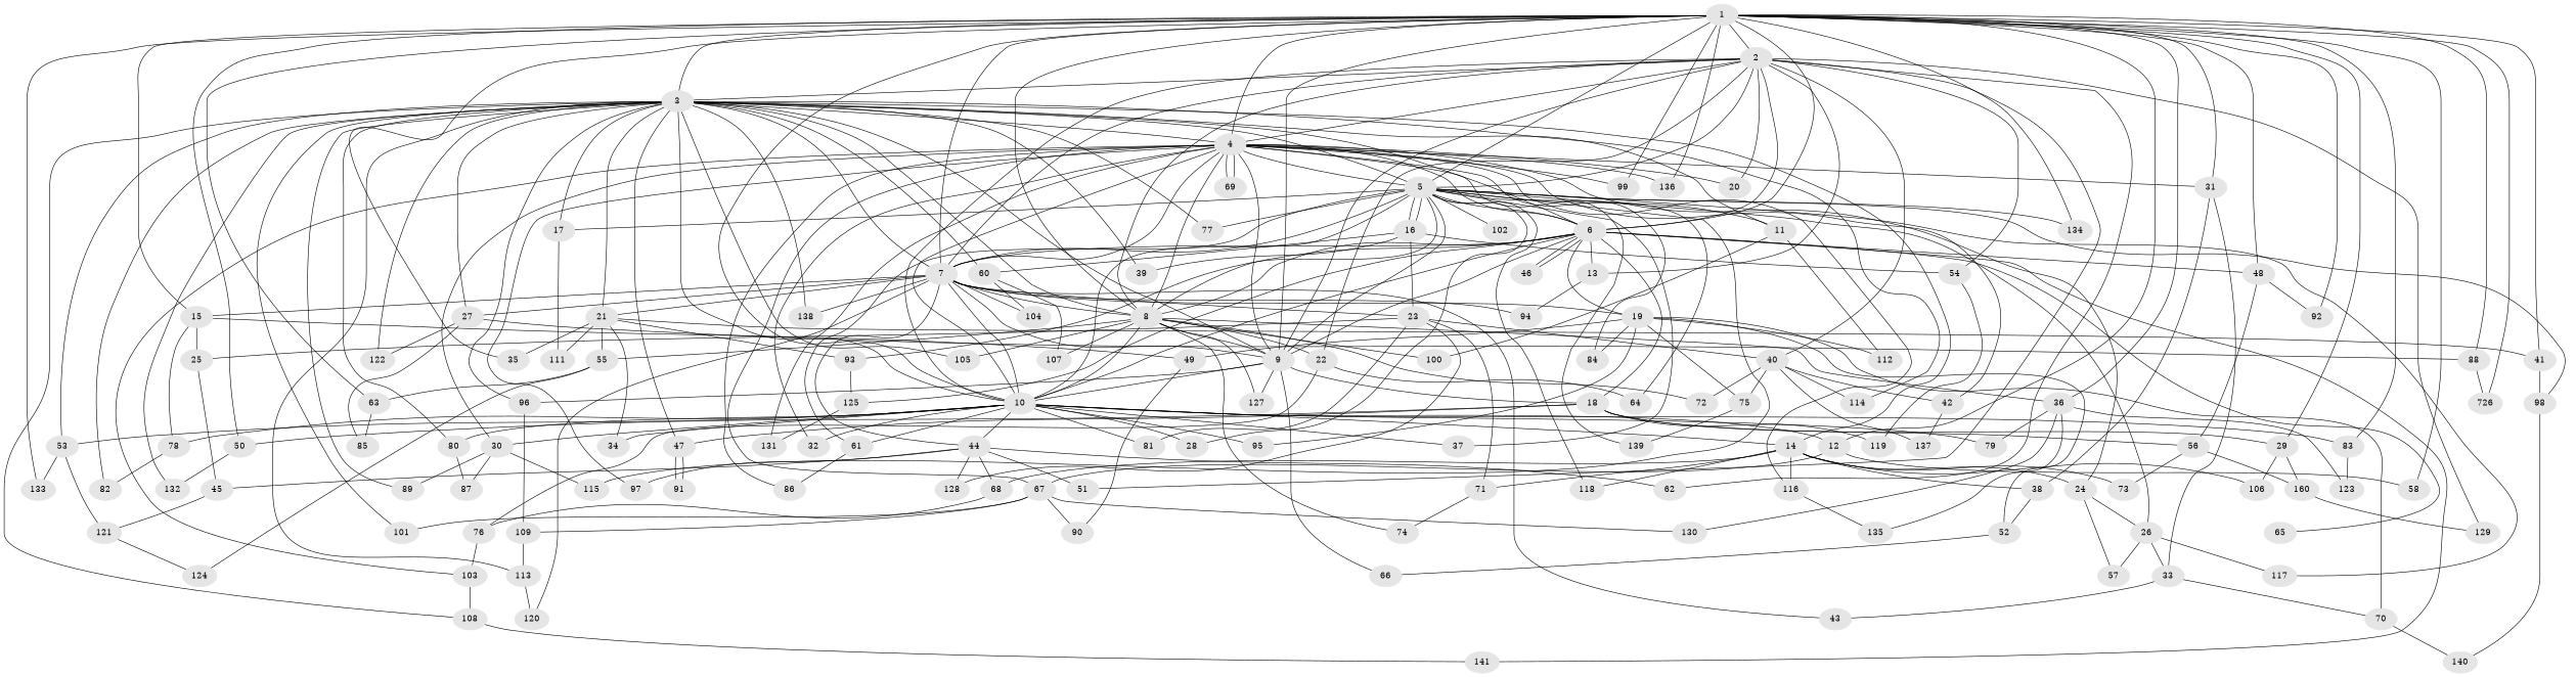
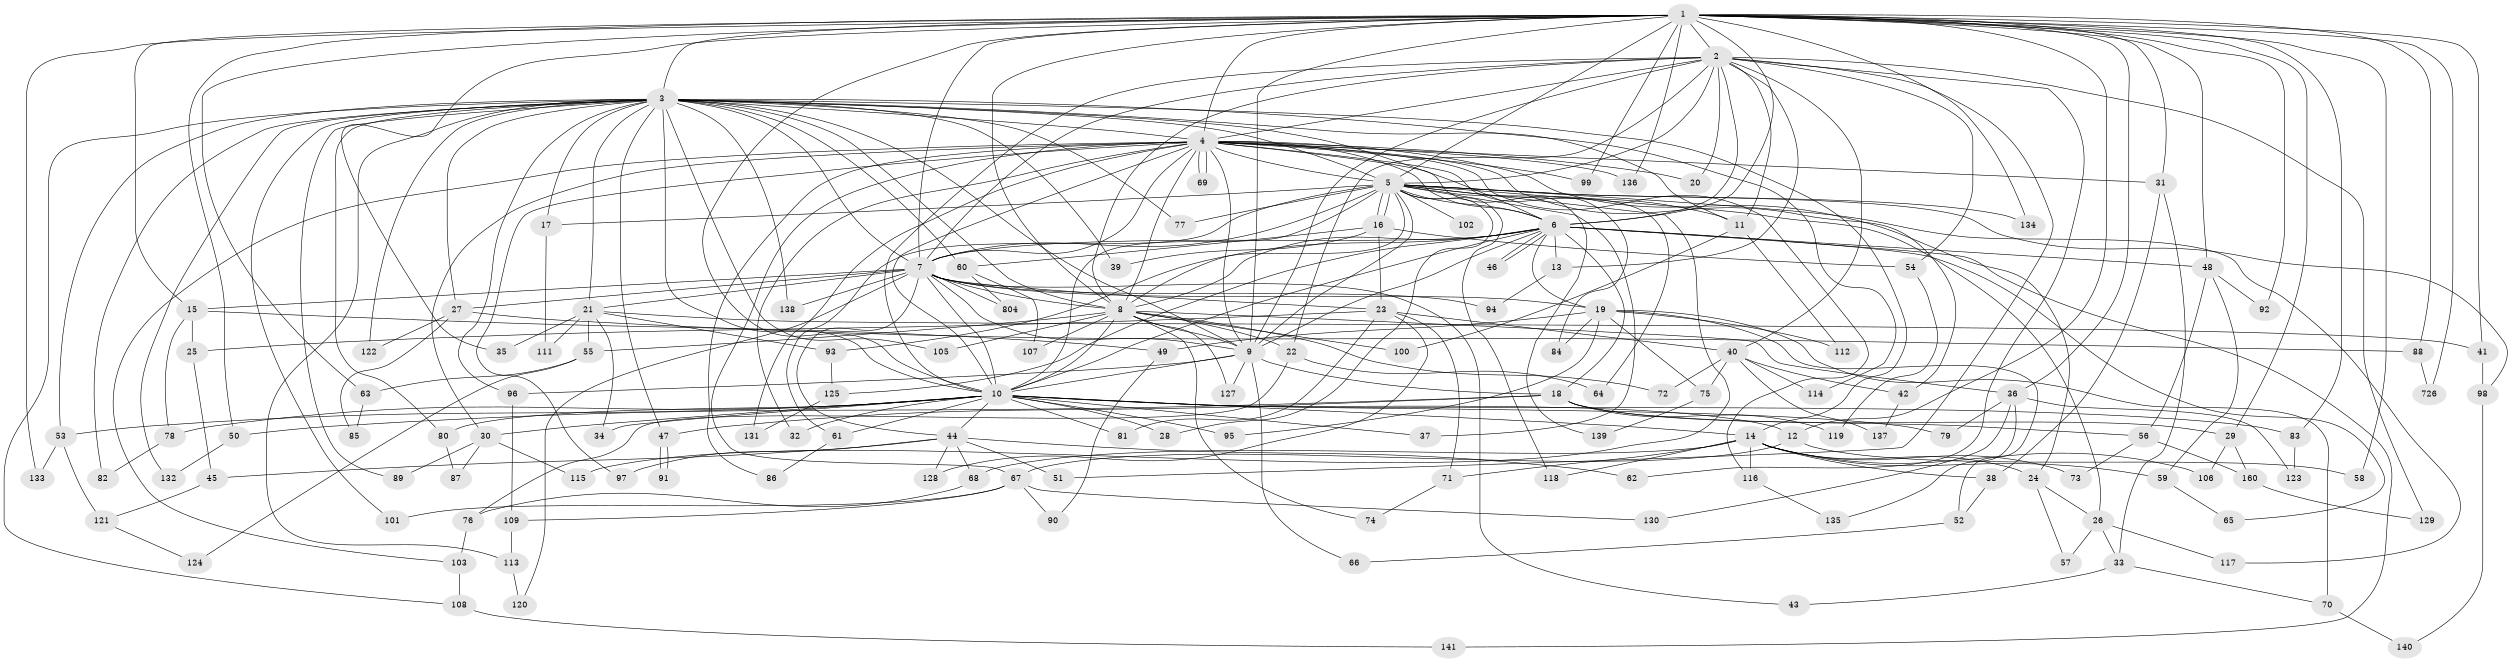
  graph {
    node [color=gray90 style=filled]
    1
    2
    3
    4
    5
    6
    7
    8
    9
    10
    12
    15
    29
    31
    35
    36
    41
    48
    50
    58
    63
    83
    88
    92
    99
    n26 [label=726]
    133
    134
    136
    13
    20
    22
    40
    51
    54
    62
    129
    11
    14
    17
    21
    27
    39
    47
    53
    60
    77
    80
    82
    89
    96
    101
    105
    108
    113
    114
    122
    132
    138
    24
    30
    32
    42
    67
    69
    84
    86
    97
    103
    116
    131
    139
    16
    26
    28
    37
    61
    64
    98
    102
    115
    117
    118
    18
    19
    46
    65
    93
    125
    141
    23
    43
    44
    94
-   104
+   104 [label=804]
    120
    55
    72
    74
    100
    107
    127
    66
    34
    78
    79
    81
    95
    25
    49
    106
    n112 [label=160]
    38
    33
    123
    130
    135
+   59
    56
    85
    76
    75
    137
    119
    112
    68
    71
    73
    111
    91
    121
    87
    109
    57
    90
    140
    52
    70
    128
    45
    124
    1 -- 2
    1 -- 3
    1 -- 4
    1 -- 5
    1 -- 6
    1 -- 7
    1 -- 8
    1 -- 9
    1 -- 10
    1 -- 12
    1 -- 15
    1 -- 29
    1 -- 31
    1 -- 35
    1 -- 36
    1 -- 41
    1 -- 48
    1 -- 50
    1 -- 58
    1 -- 63
    1 -- 83
    1 -- 88
    1 -- 92
    1 -- 99
    1 -- n26
    1 -- 133
    1 -- 134
    1 -- 136
-   2 -- 3
+   2 -- 11
    2 -- 4
    2 -- 5
    2 -- 6
    2 -- 7
    2 -- 8
    2 -- 9
    2 -- 10
    2 -- 13
    2 -- 20
    2 -- 22
    2 -- 40
    2 -- 51
    2 -- 54
    2 -- 62
    2 -- 129
    3 -- 4
    3 -- 5
    3 -- 6
    3 -- 7
    3 -- 8
    3 -- 9
    3 -- 10
    3 -- 11
    3 -- 14
    3 -- 17
    3 -- 21
    3 -- 27
    3 -- 39
    3 -- 47
    3 -- 53
    3 -- 60
    3 -- 77
    3 -- 80
    3 -- 82
    3 -- 89
    3 -- 96
    3 -- 101
    3 -- 105
    3 -- 108
    3 -- 113
    3 -- 114
    3 -- 122
    3 -- 132
    3 -- 138
    4 -- 5
    4 -- 6
    4 -- 7
    4 -- 8
    4 -- 9
    4 -- 10
    4 -- 31
    4 -- 99
    4 -- 136
    4 -- 20
    4 -- 24
    4 -- 30
    4 -- 32
    4 -- 42
    4 -- 67
    4 -- 69
    4 -- 69
    4 -- 84
    4 -- 86
    4 -- 97
    4 -- 103
    4 -- 116
    4 -- 131
    4 -- 139
    5 -- 6
    5 -- 7
    5 -- 8
    5 -- 9
    5 -- 10
    5 -- 134
    5 -- 11
    5 -- 17
    5 -- 77
    5 -- 16
    5 -- 16
    5 -- 26
    5 -- 28
    5 -- 37
    5 -- 61
    5 -- 64
    5 -- 98
    5 -- 102
    5 -- 115
    5 -- 117
    5 -- 118
    6 -- 7
    6 -- 8
    6 -- 9
    6 -- 10
    6 -- 48
    6 -- 13
    6 -- 18
    6 -- 19
    6 -- 46
    6 -- 46
    6 -- 65
    6 -- 93
    6 -- 125
    6 -- 141
    7 -- 8
    7 -- 9
    7 -- 10
    7 -- 15
    7 -- 21
    7 -- 27
    7 -- 138
    7 -- 19
    7 -- 23
    7 -- 43
    7 -- 44
    7 -- 94
    7 -- 104
    7 -- 120
    8 -- 9
    8 -- 10
    8 -- 36
    8 -- 22
    8 -- 105
    8 -- 55
    8 -- 72
    8 -- 74
    8 -- 100
    8 -- 107
    8 -- 127
    9 -- 10
    9 -- 96
    9 -- 18
    9 -- 127
    9 -- 66
    10 -- 12
    10 -- 83
    10 -- 14
    10 -- 53
    10 -- 80
    10 -- 30
    10 -- 32
    10 -- 28
    10 -- 37
    10 -- 61
    10 -- 44
    10 -- 34
    10 -- 78
    10 -- 79
    10 -- 81
    10 -- 95
    12 -- 58
    12 -- 67
    15 -- 78
    15 -- 25
    15 -- 49
    29 -- 106
    29 -- n112
    31 -- 38
    31 -- 33
    36 -- 79
    36 -- 123
    36 -- 130
    36 -- 135
    41 -- 98
    48 -- 92
+   48 -- 59
    48 -- 56
    50 -- 132
    63 -- 85
    83 -- 123
    88 -- n26
    13 -- 94
    22 -- 64
    22 -- 76
    40 -- 114
    40 -- 42
    40 -- 72
    40 -- 75
    40 -- 137
    54 -- 119
    11 -- 100
    11 -- 112
    14 -- 24
    14 -- 116
    14 -- 118
    14 -- 106
    14 -- 38
+   14 -- 59
    14 -- 68
    14 -- 71
    14 -- 73
    17 -- 111
    21 -- 35
    21 -- 41
    21 -- 93
    21 -- 55
    21 -- 34
    21 -- 111
    27 -- 88
    27 -- 122
    27 -- 85
    47 -- 91
    47 -- 91
    53 -- 133
    53 -- 121
    60 -- 104
    60 -- 107
    80 -- 87
    96 -- 109
    108 -- 141
    113 -- 120
    24 -- 26
    24 -- 57
    30 -- 89
    30 -- 115
    30 -- 87
    42 -- 137
    67 -- 101
    67 -- 130
    67 -- 109
    67 -- 90
    103 -- 108
    116 -- 135
    16 -- 54
    16 -- 39
    16 -- 60
    16 -- 23
    26 -- 117
    26 -- 33
    26 -- 57
    61 -- 86
    98 -- 140
    18 -- 29
    18 -- 50
    18 -- 47
    18 -- 56
    18 -- 119
    19 -- 84
    19 -- 95
    19 -- 49
    19 -- 75
    19 -- 112
    19 -- 52
    19 -- 70
    93 -- 125
    125 -- 131
    23 -- 40
    23 -- 81
    23 -- 25
    23 -- 71
    23 -- 128
    44 -- 51
    44 -- 62
    44 -- 97
    44 -- 68
    44 -- 128
    44 -- 45
    55 -- 63
    55 -- 124
    78 -- 82
    25 -- 45
    49 -- 90
    n112 -- 129
    38 -- 52
    33 -- 43
    33 -- 70
+   59 -- 65
    56 -- n112
    56 -- 73
    76 -- 103
    75 -- 139
    68 -- 76
    71 -- 74
    121 -- 124
    109 -- 113
    52 -- 66
    70 -- 140
    45 -- 121
  }
